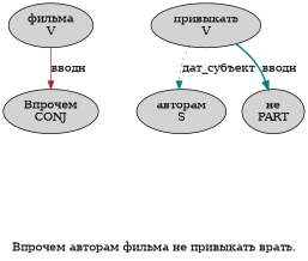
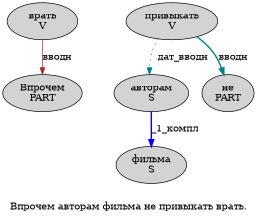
  digraph {
    label="Впрочем авторам фильма не привыкать врать."
    node [fillcolor=lightgray penwidth=1 shape=ellipse style=filled]
    edge [color=teal style=bold]
-   n1 [label="Впрочем\nCONJ"]
+   n1 [label="Впрочем\nPART"]
    n2 [label="авторам\nS"]
+   n3 [label="фильма\nS"]
    n4 [label="не\nPART"]
    n5 [label="привыкать\nV"]
-   n6 [label="фильма\nV"]
-   n5 -> n2 [label="дат_субъект" style=dotted]
+   n6 [label="врать\nV"]
+   n2 -> n3 [color=blue label="_1_компл"]
+   n5 -> n2 [label="дат_вводн" style=dotted]
    n5 -> n4 [label="вводн"]
    n6 -> n1 [color=brown label="вводн" style=solid]
  }
